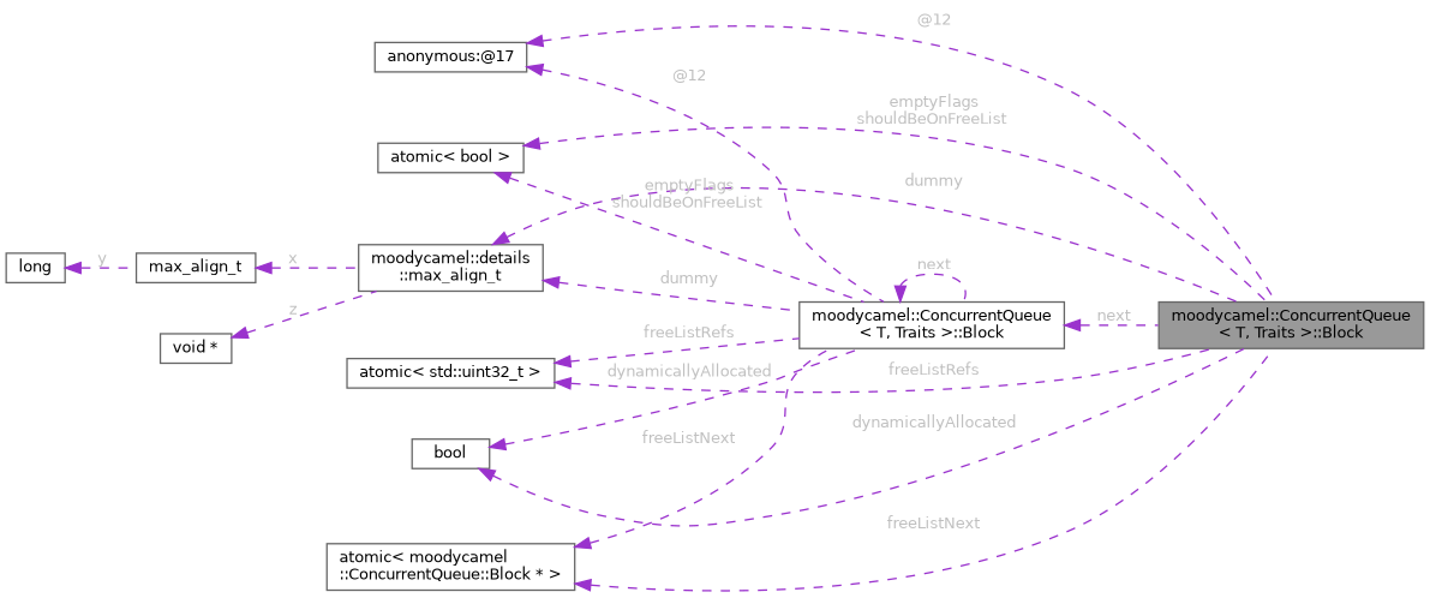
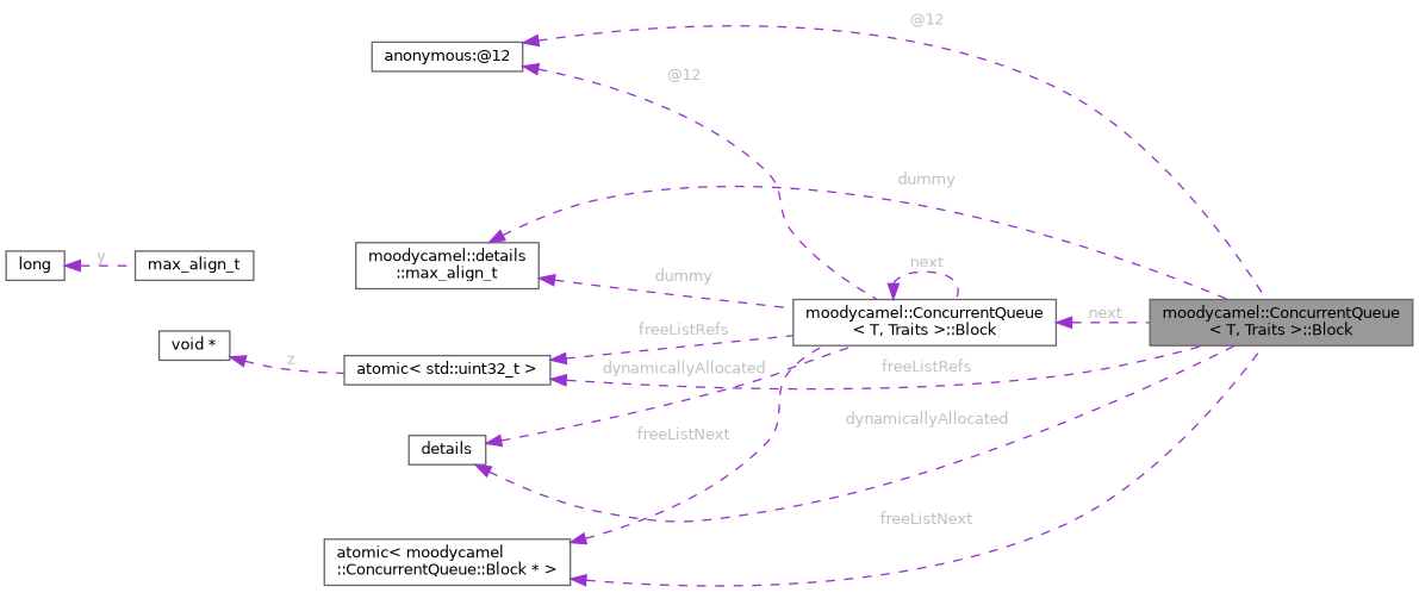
  digraph {
    rankdir=LR
    node [color=gray40 fillcolor=white fontname=Helvetica fontsize=10 shape=box style=filled]
    edge [color=darkorchid3 dir=back fontcolor=grey fontname=Helvetica fontsize=10 labelfontname=Helvetica labelfontsize=10 style=dashed]
    n1 [fillcolor=grey60 fontcolor=black height=0.2 label="moodycamel::ConcurrentQueue\l\< T, Traits \>::Block" width=0.4]
    n2 [height=0.2 label="moodycamel::ConcurrentQueue\l\< T, Traits \>::Block" width=0.4]
    n3 [height=0.2 label="moodycamel::details\l::max_align_t" width=0.4]
    n4 [height=0.2 label=max_align_t width=0.4]
    n5 [height=0.2 label=long width=0.4]
    n6 [height=0.2 label="void *" width=0.4]
-   n7 [height=0.2 label="anonymous:@17" width=0.4]
-   n8 [height=0.2 label="atomic\< bool \>" width=0.4]
+   n7 [height=0.2 label="anonymous:@12" width=0.4]
    n9 [height=0.2 label="atomic\< std::uint32_t \>" width=0.4]
    n10 [height=0.2 label="atomic\< moodycamel\l::ConcurrentQueue::Block * \>" width=0.4]
-   n11 [height=0.2 label=bool width=0.4]
+   n11 [height=0.2 label=details width=0.4]
    n2 -> n1 [label=" next"]
    n2 -> n2 [label=" next"]
    n3 -> n1 [label=" dummy"]
    n3 -> n2 [label=" dummy"]
-   n4 -> n3 [label=" x"]
    n5 -> n4 [label=" y"]
-   n6 -> n3 [label=" z"]
+   n6 -> n9 [label=" z"]
    n7 -> n1 [label=" @12"]
    n7 -> n2 [label=" @12"]
-   n8 -> n1 [label=" emptyFlags\nshouldBeOnFreeList"]
-   n8 -> n2 [label=" emptyFlags\nshouldBeOnFreeList"]
    n9 -> n1 [label=" freeListRefs"]
    n9 -> n2 [label=" freeListRefs"]
    n10 -> n1 [label=" freeListNext"]
    n10 -> n2 [label=" freeListNext"]
    n11 -> n1 [label=" dynamicallyAllocated"]
    n11 -> n2 [label=" dynamicallyAllocated"]
  }
